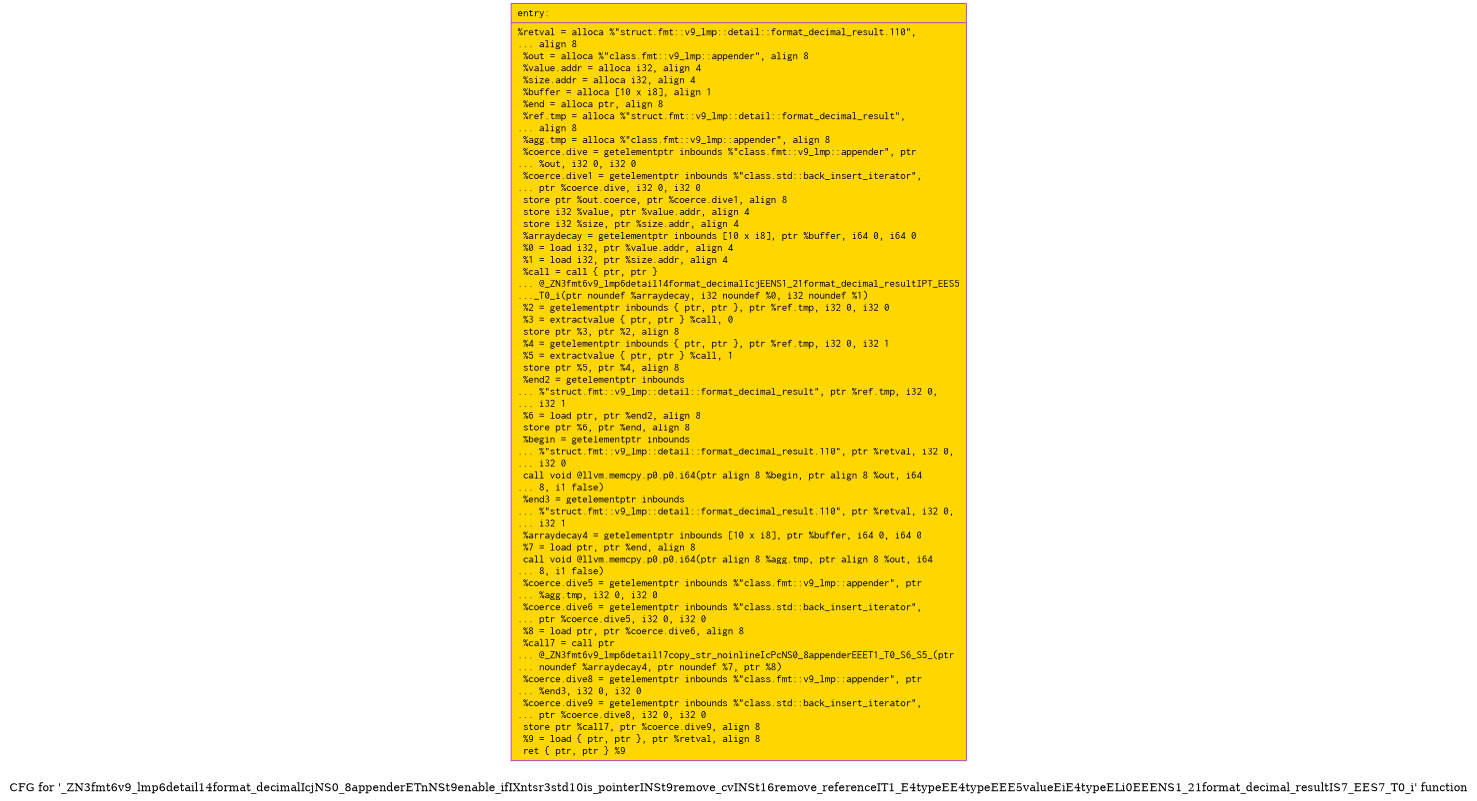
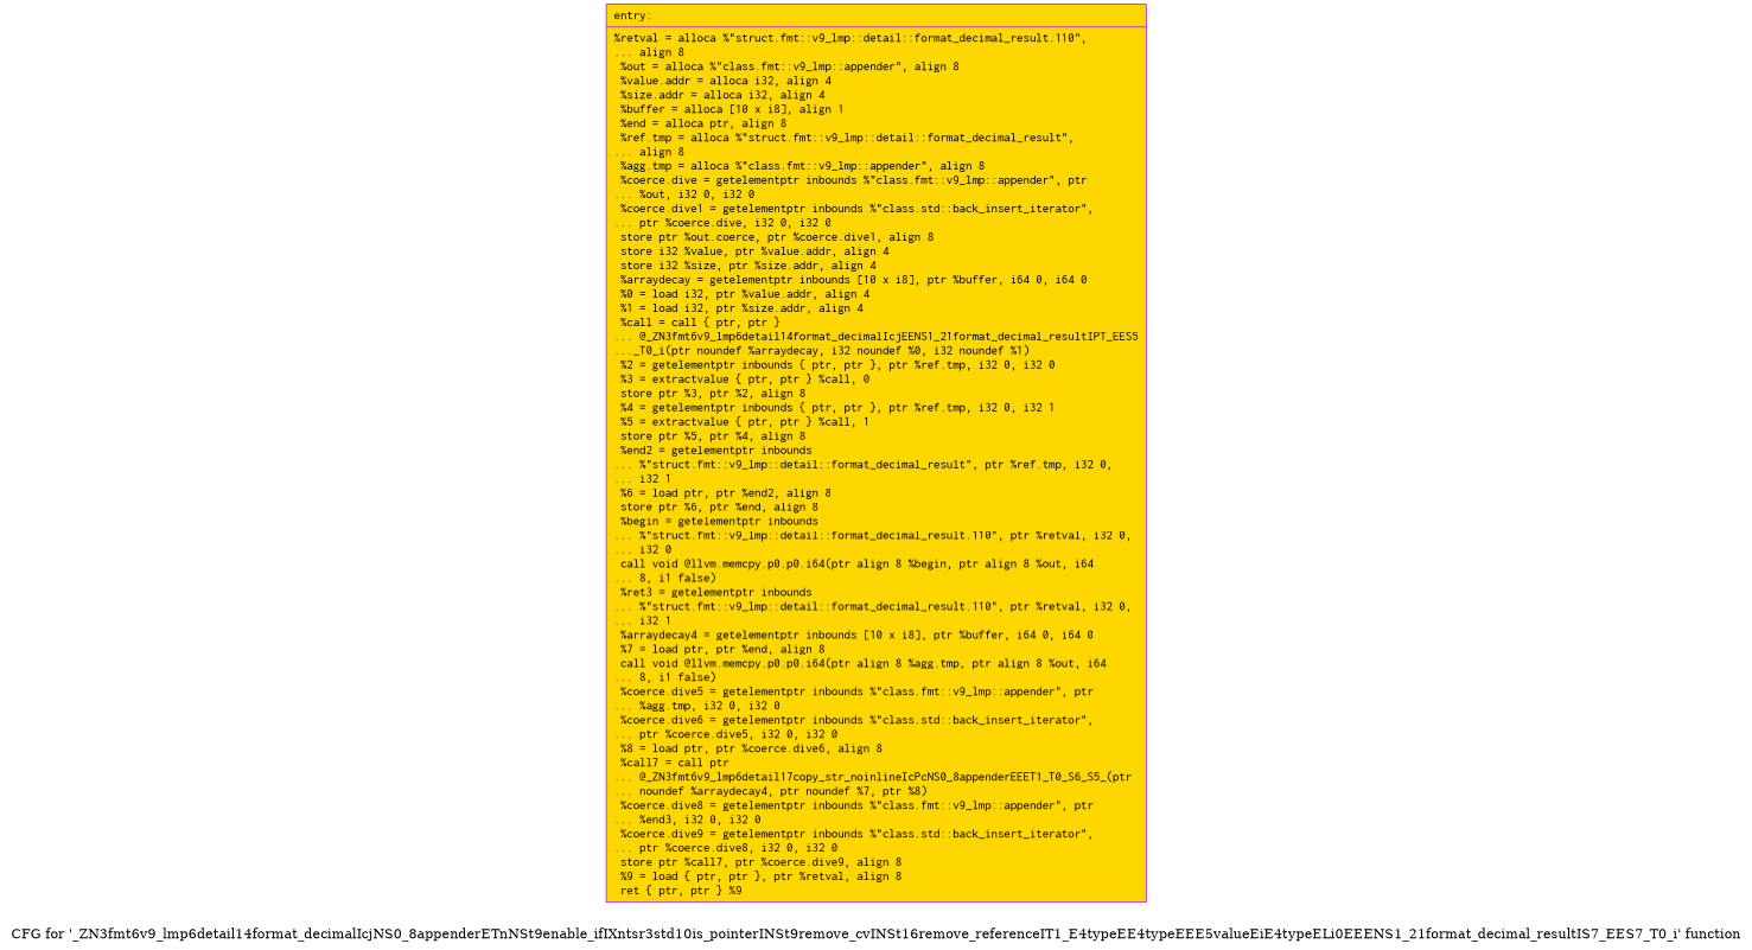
  digraph {
    label="CFG for '_ZN3fmt6v9_lmp6detail14format_decimalIcjNS0_8appenderETnNSt9enable_ifIXntsr3std10is_pointerINSt9remove_cvINSt16remove_referenceIT1_E4typeEE4typeEEE5valueEiE4typeELi0EEENS1_21format_decimal_resultIS7_EES7_T0_i' function"
-   n1 [color=purple fillcolor=gold fontname=Courier label="{entry:\l|  %retval = alloca %\"struct.fmt::v9_lmp::detail::format_decimal_result.110\",\l... align 8\l  %out = alloca %\"class.fmt::v9_lmp::appender\", align 8\l  %value.addr = alloca i32, align 4\l  %size.addr = alloca i32, align 4\l  %buffer = alloca [10 x i8], align 1\l  %end = alloca ptr, align 8\l  %ref.tmp = alloca %\"struct.fmt::v9_lmp::detail::format_decimal_result\",\l... align 8\l  %agg.tmp = alloca %\"class.fmt::v9_lmp::appender\", align 8\l  %coerce.dive = getelementptr inbounds %\"class.fmt::v9_lmp::appender\", ptr\l... %out, i32 0, i32 0\l  %coerce.dive1 = getelementptr inbounds %\"class.std::back_insert_iterator\",\l... ptr %coerce.dive, i32 0, i32 0\l  store ptr %out.coerce, ptr %coerce.dive1, align 8\l  store i32 %value, ptr %value.addr, align 4\l  store i32 %size, ptr %size.addr, align 4\l  %arraydecay = getelementptr inbounds [10 x i8], ptr %buffer, i64 0, i64 0\l  %0 = load i32, ptr %value.addr, align 4\l  %1 = load i32, ptr %size.addr, align 4\l  %call = call \{ ptr, ptr \}\l... @_ZN3fmt6v9_lmp6detail14format_decimalIcjEENS1_21format_decimal_resultIPT_EES5\l..._T0_i(ptr noundef %arraydecay, i32 noundef %0, i32 noundef %1)\l  %2 = getelementptr inbounds \{ ptr, ptr \}, ptr %ref.tmp, i32 0, i32 0\l  %3 = extractvalue \{ ptr, ptr \} %call, 0\l  store ptr %3, ptr %2, align 8\l  %4 = getelementptr inbounds \{ ptr, ptr \}, ptr %ref.tmp, i32 0, i32 1\l  %5 = extractvalue \{ ptr, ptr \} %call, 1\l  store ptr %5, ptr %4, align 8\l  %end2 = getelementptr inbounds\l... %\"struct.fmt::v9_lmp::detail::format_decimal_result\", ptr %ref.tmp, i32 0,\l... i32 1\l  %6 = load ptr, ptr %end2, align 8\l  store ptr %6, ptr %end, align 8\l  %begin = getelementptr inbounds\l... %\"struct.fmt::v9_lmp::detail::format_decimal_result.110\", ptr %retval, i32 0,\l... i32 0\l  call void @llvm.memcpy.p0.p0.i64(ptr align 8 %begin, ptr align 8 %out, i64\l... 8, i1 false)\l  %end3 = getelementptr inbounds\l... %\"struct.fmt::v9_lmp::detail::format_decimal_result.110\", ptr %retval, i32 0,\l... i32 1\l  %arraydecay4 = getelementptr inbounds [10 x i8], ptr %buffer, i64 0, i64 0\l  %7 = load ptr, ptr %end, align 8\l  call void @llvm.memcpy.p0.p0.i64(ptr align 8 %agg.tmp, ptr align 8 %out, i64\l... 8, i1 false)\l  %coerce.dive5 = getelementptr inbounds %\"class.fmt::v9_lmp::appender\", ptr\l... %agg.tmp, i32 0, i32 0\l  %coerce.dive6 = getelementptr inbounds %\"class.std::back_insert_iterator\",\l... ptr %coerce.dive5, i32 0, i32 0\l  %8 = load ptr, ptr %coerce.dive6, align 8\l  %call7 = call ptr\l... @_ZN3fmt6v9_lmp6detail17copy_str_noinlineIcPcNS0_8appenderEEET1_T0_S6_S5_(ptr\l... noundef %arraydecay4, ptr noundef %7, ptr %8)\l  %coerce.dive8 = getelementptr inbounds %\"class.fmt::v9_lmp::appender\", ptr\l... %end3, i32 0, i32 0\l  %coerce.dive9 = getelementptr inbounds %\"class.std::back_insert_iterator\",\l... ptr %coerce.dive8, i32 0, i32 0\l  store ptr %call7, ptr %coerce.dive9, align 8\l  %9 = load \{ ptr, ptr \}, ptr %retval, align 8\l  ret \{ ptr, ptr \} %9\l}" shape=record style=filled]
+   n1 [color=purple fillcolor=gold fontname=Courier label="{entry:\l|  %retval = alloca %\"struct.fmt::v9_lmp::detail::format_decimal_result.110\",\l... align 8\l  %out = alloca %\"class.fmt::v9_lmp::appender\", align 8\l  %value.addr = alloca i32, align 4\l  %size.addr = alloca i32, align 4\l  %buffer = alloca [10 x i8], align 1\l  %end = alloca ptr, align 8\l  %ref.tmp = alloca %\"struct.fmt::v9_lmp::detail::format_decimal_result\",\l... align 8\l  %agg.tmp = alloca %\"class.fmt::v9_lmp::appender\", align 8\l  %coerce.dive = getelementptr inbounds %\"class.fmt::v9_lmp::appender\", ptr\l... %out, i32 0, i32 0\l  %coerce.dive1 = getelementptr inbounds %\"class.std::back_insert_iterator\",\l... ptr %coerce.dive, i32 0, i32 0\l  store ptr %out.coerce, ptr %coerce.dive1, align 8\l  store i32 %value, ptr %value.addr, align 4\l  store i32 %size, ptr %size.addr, align 4\l  %arraydecay = getelementptr inbounds [10 x i8], ptr %buffer, i64 0, i64 0\l  %0 = load i32, ptr %value.addr, align 4\l  %1 = load i32, ptr %size.addr, align 4\l  %call = call \{ ptr, ptr \}\l... @_ZN3fmt6v9_lmp6detail14format_decimalIcjEENS1_21format_decimal_resultIPT_EES5\l..._T0_i(ptr noundef %arraydecay, i32 noundef %0, i32 noundef %1)\l  %2 = getelementptr inbounds \{ ptr, ptr \}, ptr %ref.tmp, i32 0, i32 0\l  %3 = extractvalue \{ ptr, ptr \} %call, 0\l  store ptr %3, ptr %2, align 8\l  %4 = getelementptr inbounds \{ ptr, ptr \}, ptr %ref.tmp, i32 0, i32 1\l  %5 = extractvalue \{ ptr, ptr \} %call, 1\l  store ptr %5, ptr %4, align 8\l  %end2 = getelementptr inbounds\l... %\"struct.fmt::v9_lmp::detail::format_decimal_result\", ptr %ref.tmp, i32 0,\l... i32 1\l  %6 = load ptr, ptr %end2, align 8\l  store ptr %6, ptr %end, align 8\l  %begin = getelementptr inbounds\l... %\"struct.fmt::v9_lmp::detail::format_decimal_result.110\", ptr %retval, i32 0,\l... i32 0\l  call void @llvm.memcpy.p0.p0.i64(ptr align 8 %begin, ptr align 8 %out, i64\l... 8, i1 false)\l  %ret3 = getelementptr inbounds\l... %\"struct.fmt::v9_lmp::detail::format_decimal_result.110\", ptr %retval, i32 0,\l... i32 1\l  %arraydecay4 = getelementptr inbounds [10 x i8], ptr %buffer, i64 0, i64 0\l  %7 = load ptr, ptr %end, align 8\l  call void @llvm.memcpy.p0.p0.i64(ptr align 8 %agg.tmp, ptr align 8 %out, i64\l... 8, i1 false)\l  %coerce.dive5 = getelementptr inbounds %\"class.fmt::v9_lmp::appender\", ptr\l... %agg.tmp, i32 0, i32 0\l  %coerce.dive6 = getelementptr inbounds %\"class.std::back_insert_iterator\",\l... ptr %coerce.dive5, i32 0, i32 0\l  %8 = load ptr, ptr %coerce.dive6, align 8\l  %call7 = call ptr\l... @_ZN3fmt6v9_lmp6detail17copy_str_noinlineIcPcNS0_8appenderEEET1_T0_S6_S5_(ptr\l... noundef %arraydecay4, ptr noundef %7, ptr %8)\l  %coerce.dive8 = getelementptr inbounds %\"class.fmt::v9_lmp::appender\", ptr\l... %end3, i32 0, i32 0\l  %coerce.dive9 = getelementptr inbounds %\"class.std::back_insert_iterator\",\l... ptr %coerce.dive8, i32 0, i32 0\l  store ptr %call7, ptr %coerce.dive9, align 8\l  %9 = load \{ ptr, ptr \}, ptr %retval, align 8\l  ret \{ ptr, ptr \} %9\l}" shape=record style=filled]
  }
